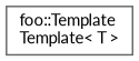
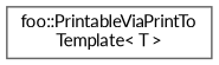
  digraph {
    rankdir=LR
    fontname=Lato
-   n1 [color=grey40 fillcolor=white fontname=Lato fontsize=10 height=0.2 label="foo::Template\lTemplate\< T \>" shape=box style=filled width=0.4]
+   n1 [color=grey40 fillcolor=white fontname=Lato fontsize=10 height=0.2 label="foo::PrintableViaPrintTo\lTemplate\< T \>" shape=box style=filled width=0.4]
  }
